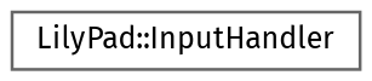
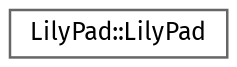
  digraph {
    rankdir=LR
    fontname="Fira Sans"
-   n1 [color=grey40 fillcolor=white fontname="Fira Sans" fontsize=10 height=0.2 label="LilyPad::InputHandler" shape=box style=filled width=0.4]
+   n1 [color=grey40 fillcolor=white fontname="Fira Sans" fontsize=10 height=0.2 label="LilyPad::LilyPad" shape=box style=filled width=0.4]
  }
